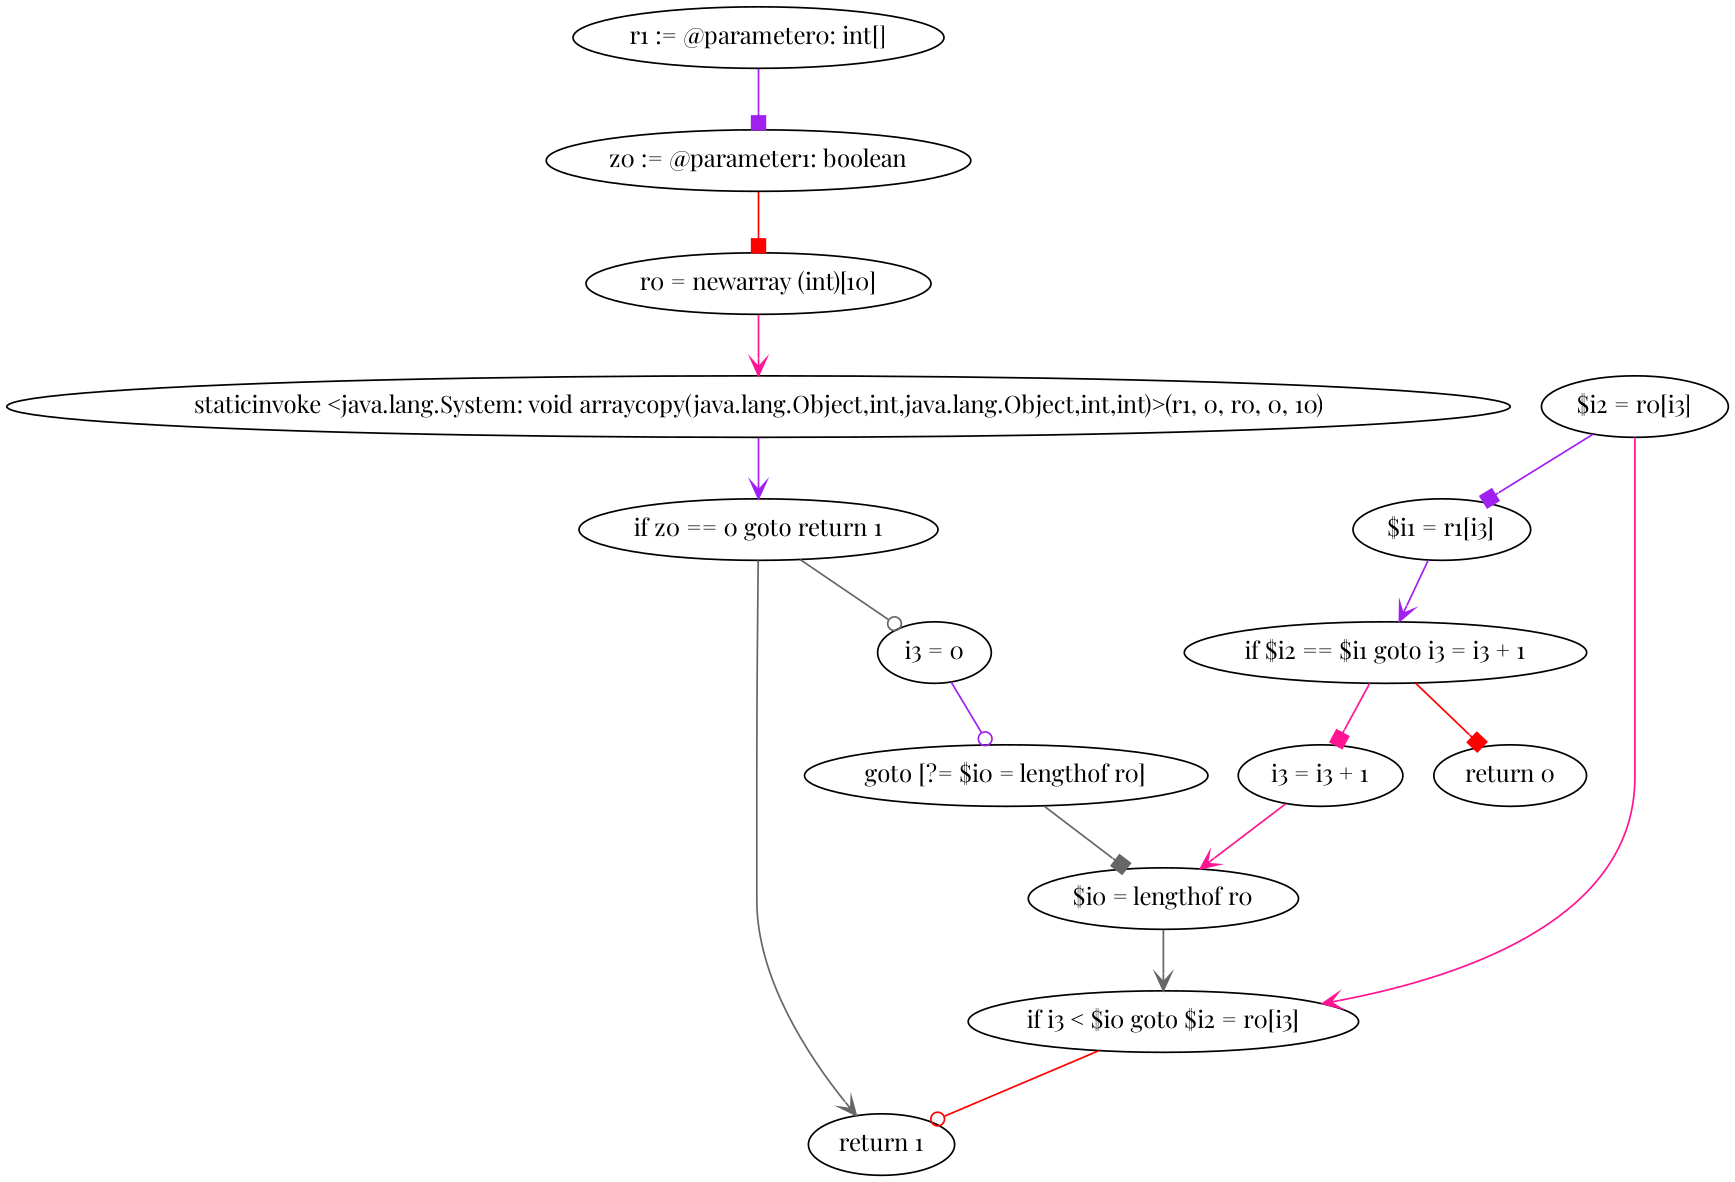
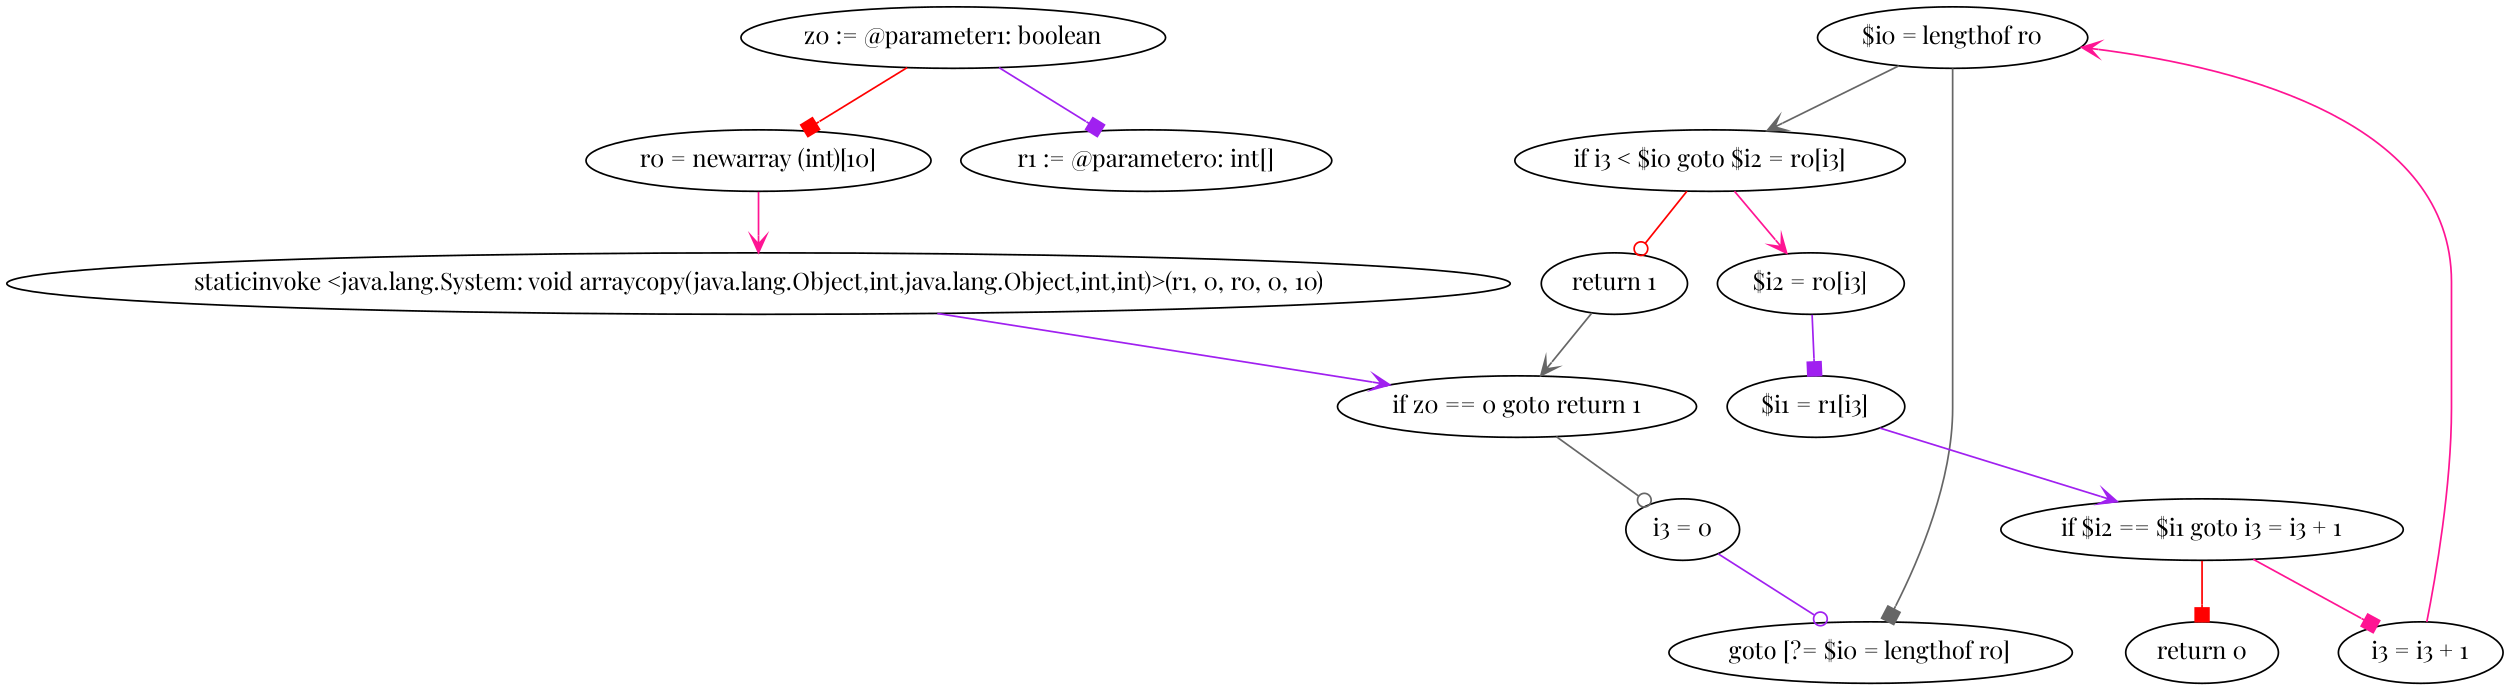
  digraph {
    fontname="Playfair Display"
    node [fontname="Playfair Display"]
    edge [arrowhead=vee color=purple fontname="Playfair Display"]
    "r1 := @parameter0: int[]"
    "z0 := @parameter1: boolean"
    "r0 = newarray (int)[10]"
    "staticinvoke <java.lang.System: void arraycopy(java.lang.Object,int,java.lang.Object,int,int)>(r1, 0, r0, 0, 10)"
    "if z0 == 0 goto return 1"
    "i3 = 0"
    "return 1"
    "goto [?= $i0 = lengthof r0]"
    "$i0 = lengthof r0"
    "if i3 < $i0 goto $i2 = r0[i3]"
    "$i2 = r0[i3]"
    "$i1 = r1[i3]"
    "if $i2 == $i1 goto i3 = i3 + 1"
    "return 0"
    "i3 = i3 + 1"
-   "r1 := @parameter0: int[]" -> "z0 := @parameter1: boolean" [arrowhead=box]
+   "z0 := @parameter1: boolean" -> "r1 := @parameter0: int[]" [arrowhead=box]
    "z0 := @parameter1: boolean" -> "r0 = newarray (int)[10]" [arrowhead=box color=red]
    "r0 = newarray (int)[10]" -> "staticinvoke <java.lang.System: void arraycopy(java.lang.Object,int,java.lang.Object,int,int)>(r1, 0, r0, 0, 10)" [color=deeppink]
    "staticinvoke <java.lang.System: void arraycopy(java.lang.Object,int,java.lang.Object,int,int)>(r1, 0, r0, 0, 10)" -> "if z0 == 0 goto return 1"
    "if z0 == 0 goto return 1" -> "i3 = 0" [arrowhead=odot color=gray40]
-   "if z0 == 0 goto return 1" -> "return 1" [color=gray40]
+   "return 1" -> "if z0 == 0 goto return 1" [color=gray40]
    "i3 = 0" -> "goto [?= $i0 = lengthof r0]" [arrowhead=odot]
-   "goto [?= $i0 = lengthof r0]" -> "$i0 = lengthof r0" [arrowhead=box color=gray40]
+   "$i0 = lengthof r0" -> "goto [?= $i0 = lengthof r0]" [arrowhead=box color=gray40]
    "$i0 = lengthof r0" -> "if i3 < $i0 goto $i2 = r0[i3]" [color=gray40]
    "if i3 < $i0 goto $i2 = r0[i3]" -> "return 1" [arrowhead=odot color=red]
-   "$i2 = r0[i3]" -> "if i3 < $i0 goto $i2 = r0[i3]" [color=deeppink]
+   "if i3 < $i0 goto $i2 = r0[i3]" -> "$i2 = r0[i3]" [color=deeppink]
    "$i2 = r0[i3]" -> "$i1 = r1[i3]" [arrowhead=box]
    "$i1 = r1[i3]" -> "if $i2 == $i1 goto i3 = i3 + 1"
    "if $i2 == $i1 goto i3 = i3 + 1" -> "return 0" [arrowhead=box color=red]
    "if $i2 == $i1 goto i3 = i3 + 1" -> "i3 = i3 + 1" [arrowhead=box color=deeppink]
    "i3 = i3 + 1" -> "$i0 = lengthof r0" [color=deeppink]
  }
